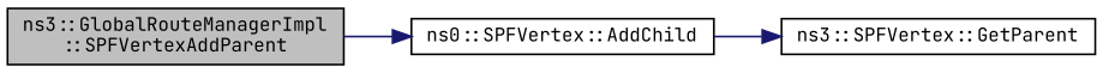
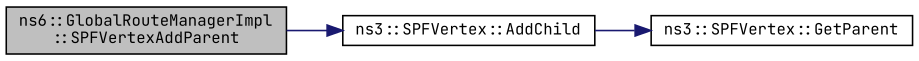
  digraph {
    fontname="JetBrains Mono"
    rankdir=LR
    node [color=black fillcolor=white fontname="JetBrains Mono" fontsize=10 shape=record style=filled]
    edge [color=midnightblue fontname="JetBrains Mono" fontsize=10 labelfontname=Helvetica labelfontsize=10 style=solid]
-   n1 [fillcolor=grey75 fontcolor=black height=0.2 label="ns3::GlobalRouteManagerImpl\l::SPFVertexAddParent" width=0.4]
-   n2 [height=0.2 label="ns0::SPFVertex::AddChild" width=0.4]
+   n1 [fillcolor=grey75 fontcolor=black height=0.2 label="ns6::GlobalRouteManagerImpl\l::SPFVertexAddParent" width=0.4]
+   n2 [height=0.2 label="ns3::SPFVertex::AddChild" width=0.4]
    n3 [height=0.2 label="ns3::SPFVertex::GetParent" width=0.4]
    n1 -> n2
    n2 -> n3
  }
